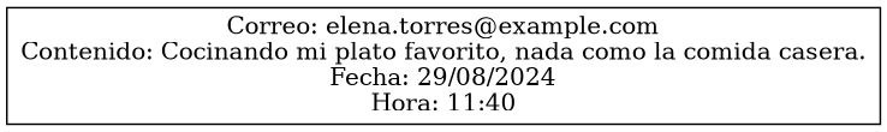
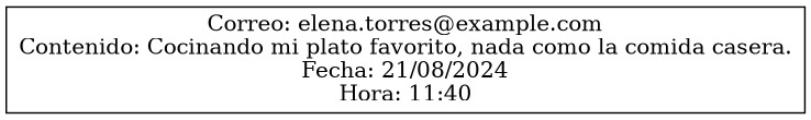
  digraph {
    rankdir=LR
-   n1 [label="{Correo: elena.torres@example.com\nContenido: Cocinando mi plato favorito, nada como la comida casera.\nFecha: 29/08/2024\nHora: 11:40}" shape=record]
+   n1 [label="{Correo: elena.torres@example.com\nContenido: Cocinando mi plato favorito, nada como la comida casera.\nFecha: 21/08/2024\nHora: 11:40}" shape=record]
  }
